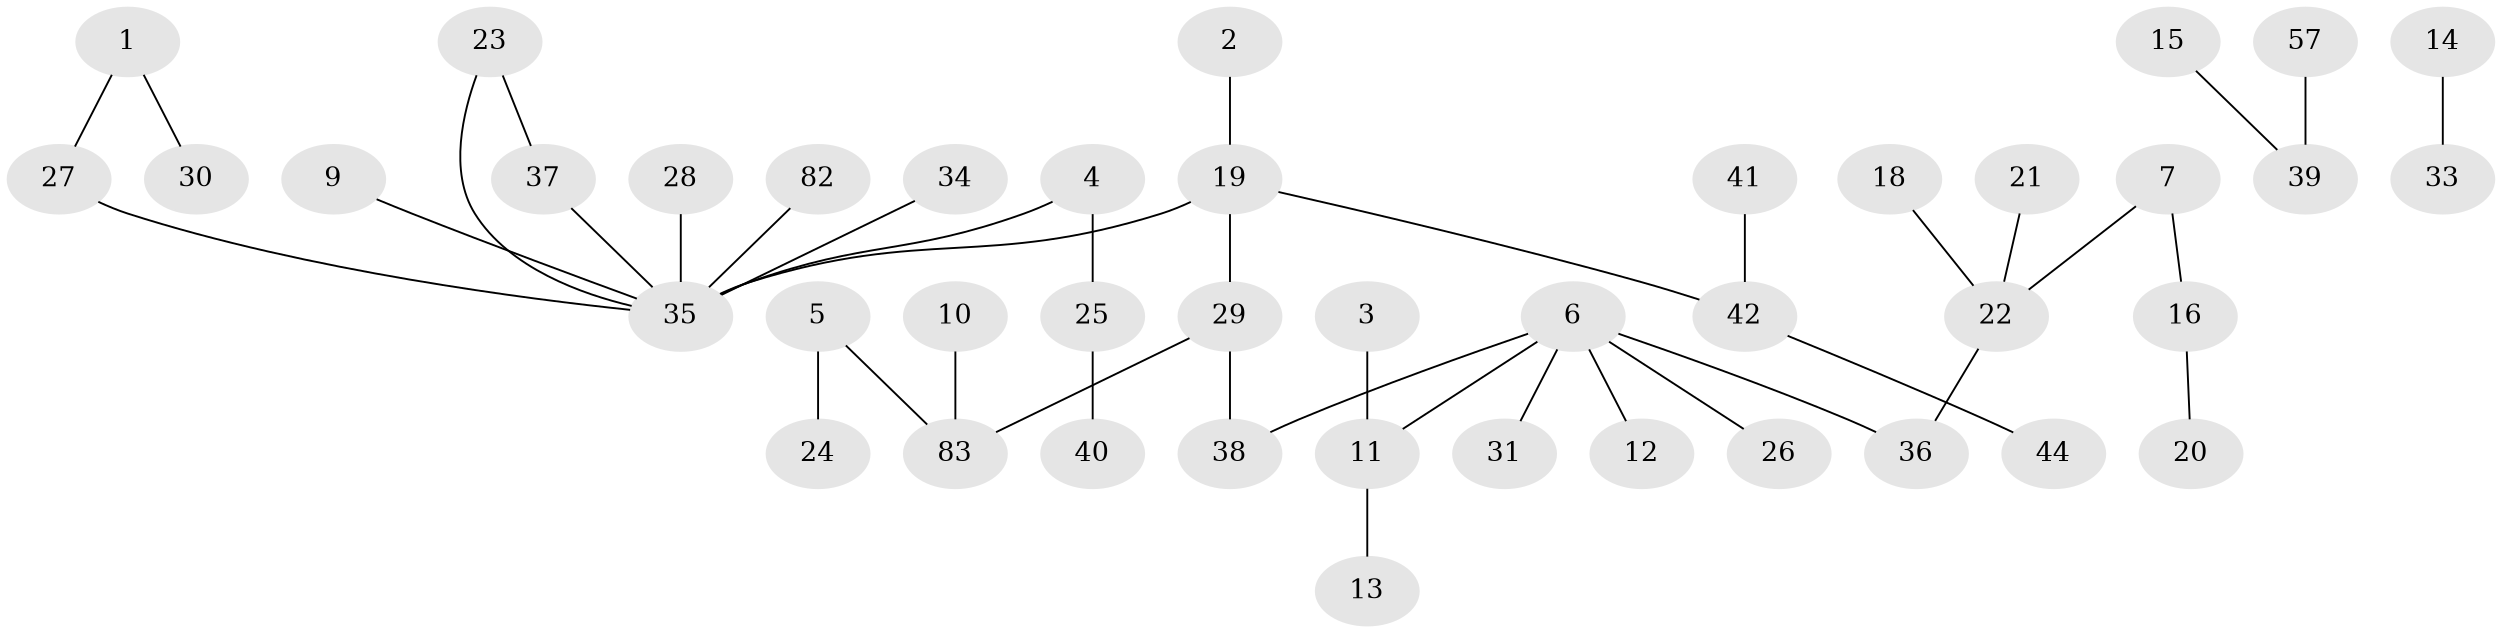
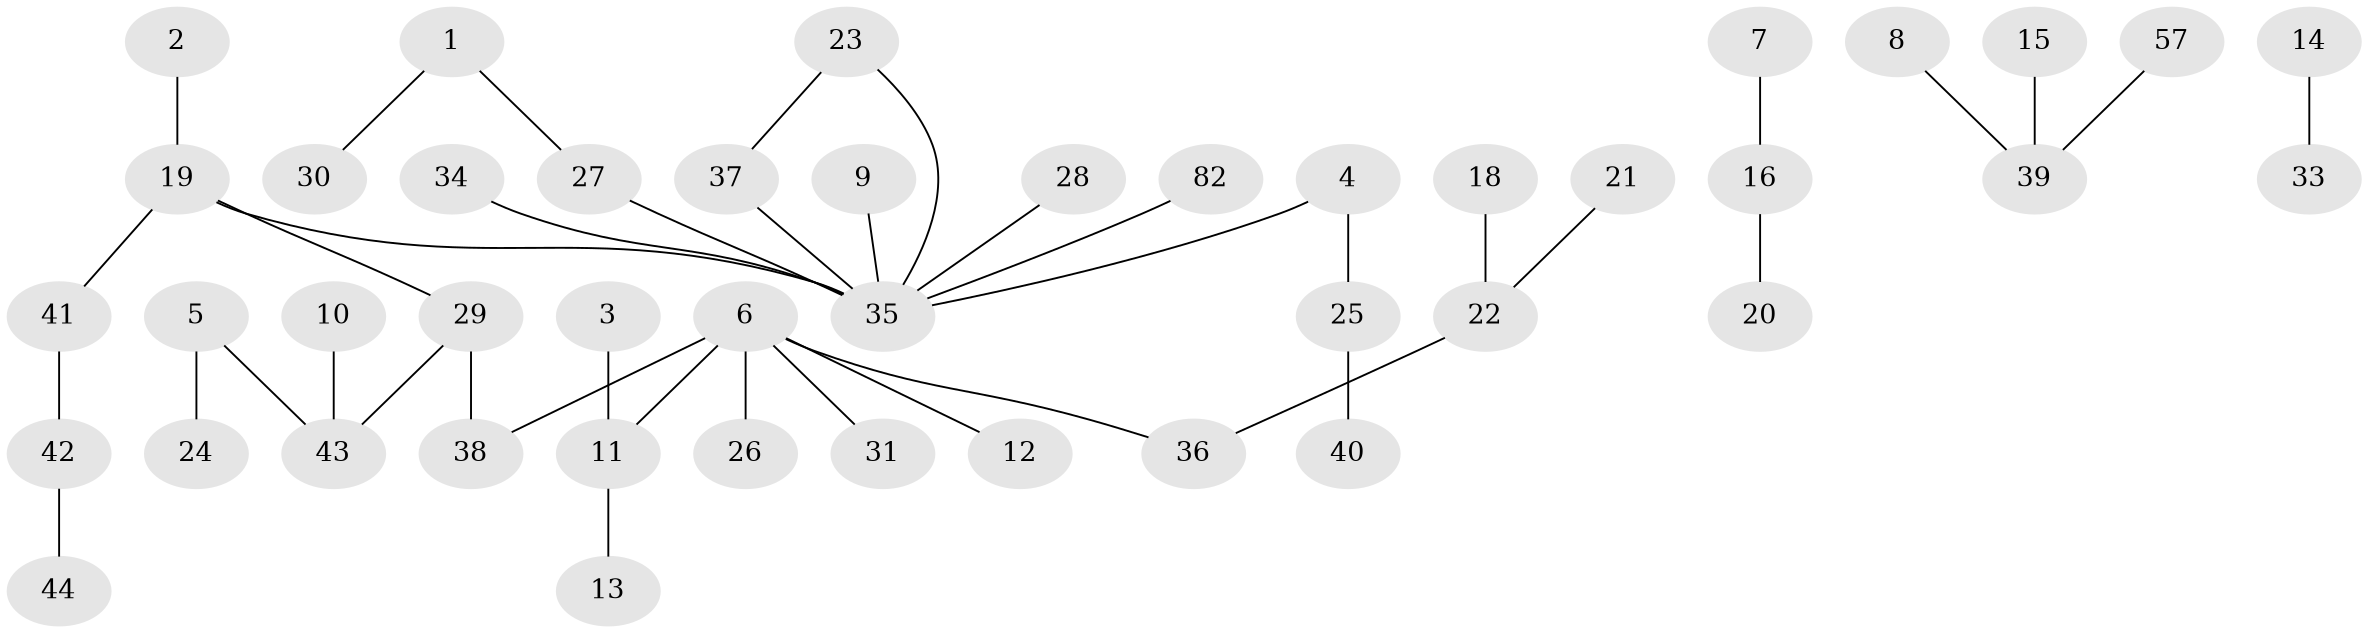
  graph {
    node [color=gray90 style=filled]
    edge [weight=1.0]
    1
    27
    30
    35
    2
    19
    29
    42
    3
    11
    13
    4
    25
    40
    5
    24
-   43 [label=83]
+   43
    6
    12
    26
    31
    36
    38
    7
    16
    22
    20
+   8
    39
    9
    10
    14
    33
    15
    n35 [label=57]
    18
    44
    21
    23
    37
    28
    n42 [label=82]
    34
    41
    1 -- 27
    1 -- 30
    27 -- 35
    2 -- 19
    19 -- 35
    19 -- 29
-   19 -- 42
+   19 -- 41
    29 -- 43
    29 -- 38
    42 -- 44
    3 -- 11
    11 -- 13
    4 -- 35
    4 -- 25
    25 -- 40
    5 -- 24
    5 -- 43
    6 -- 11
    6 -- 12
    6 -- 26
    6 -- 31
    6 -- 36
    6 -- 38
    7 -- 16
-   7 -- 22
    16 -- 20
    22 -- 36
+   8 -- 39
    9 -- 35
    10 -- 43
    14 -- 33
    15 -- 39
    n35 -- 39
    18 -- 22
    21 -- 22
    23 -- 35
    23 -- 37
    37 -- 35
    28 -- 35
    n42 -- 35
    34 -- 35
    41 -- 42
  }
